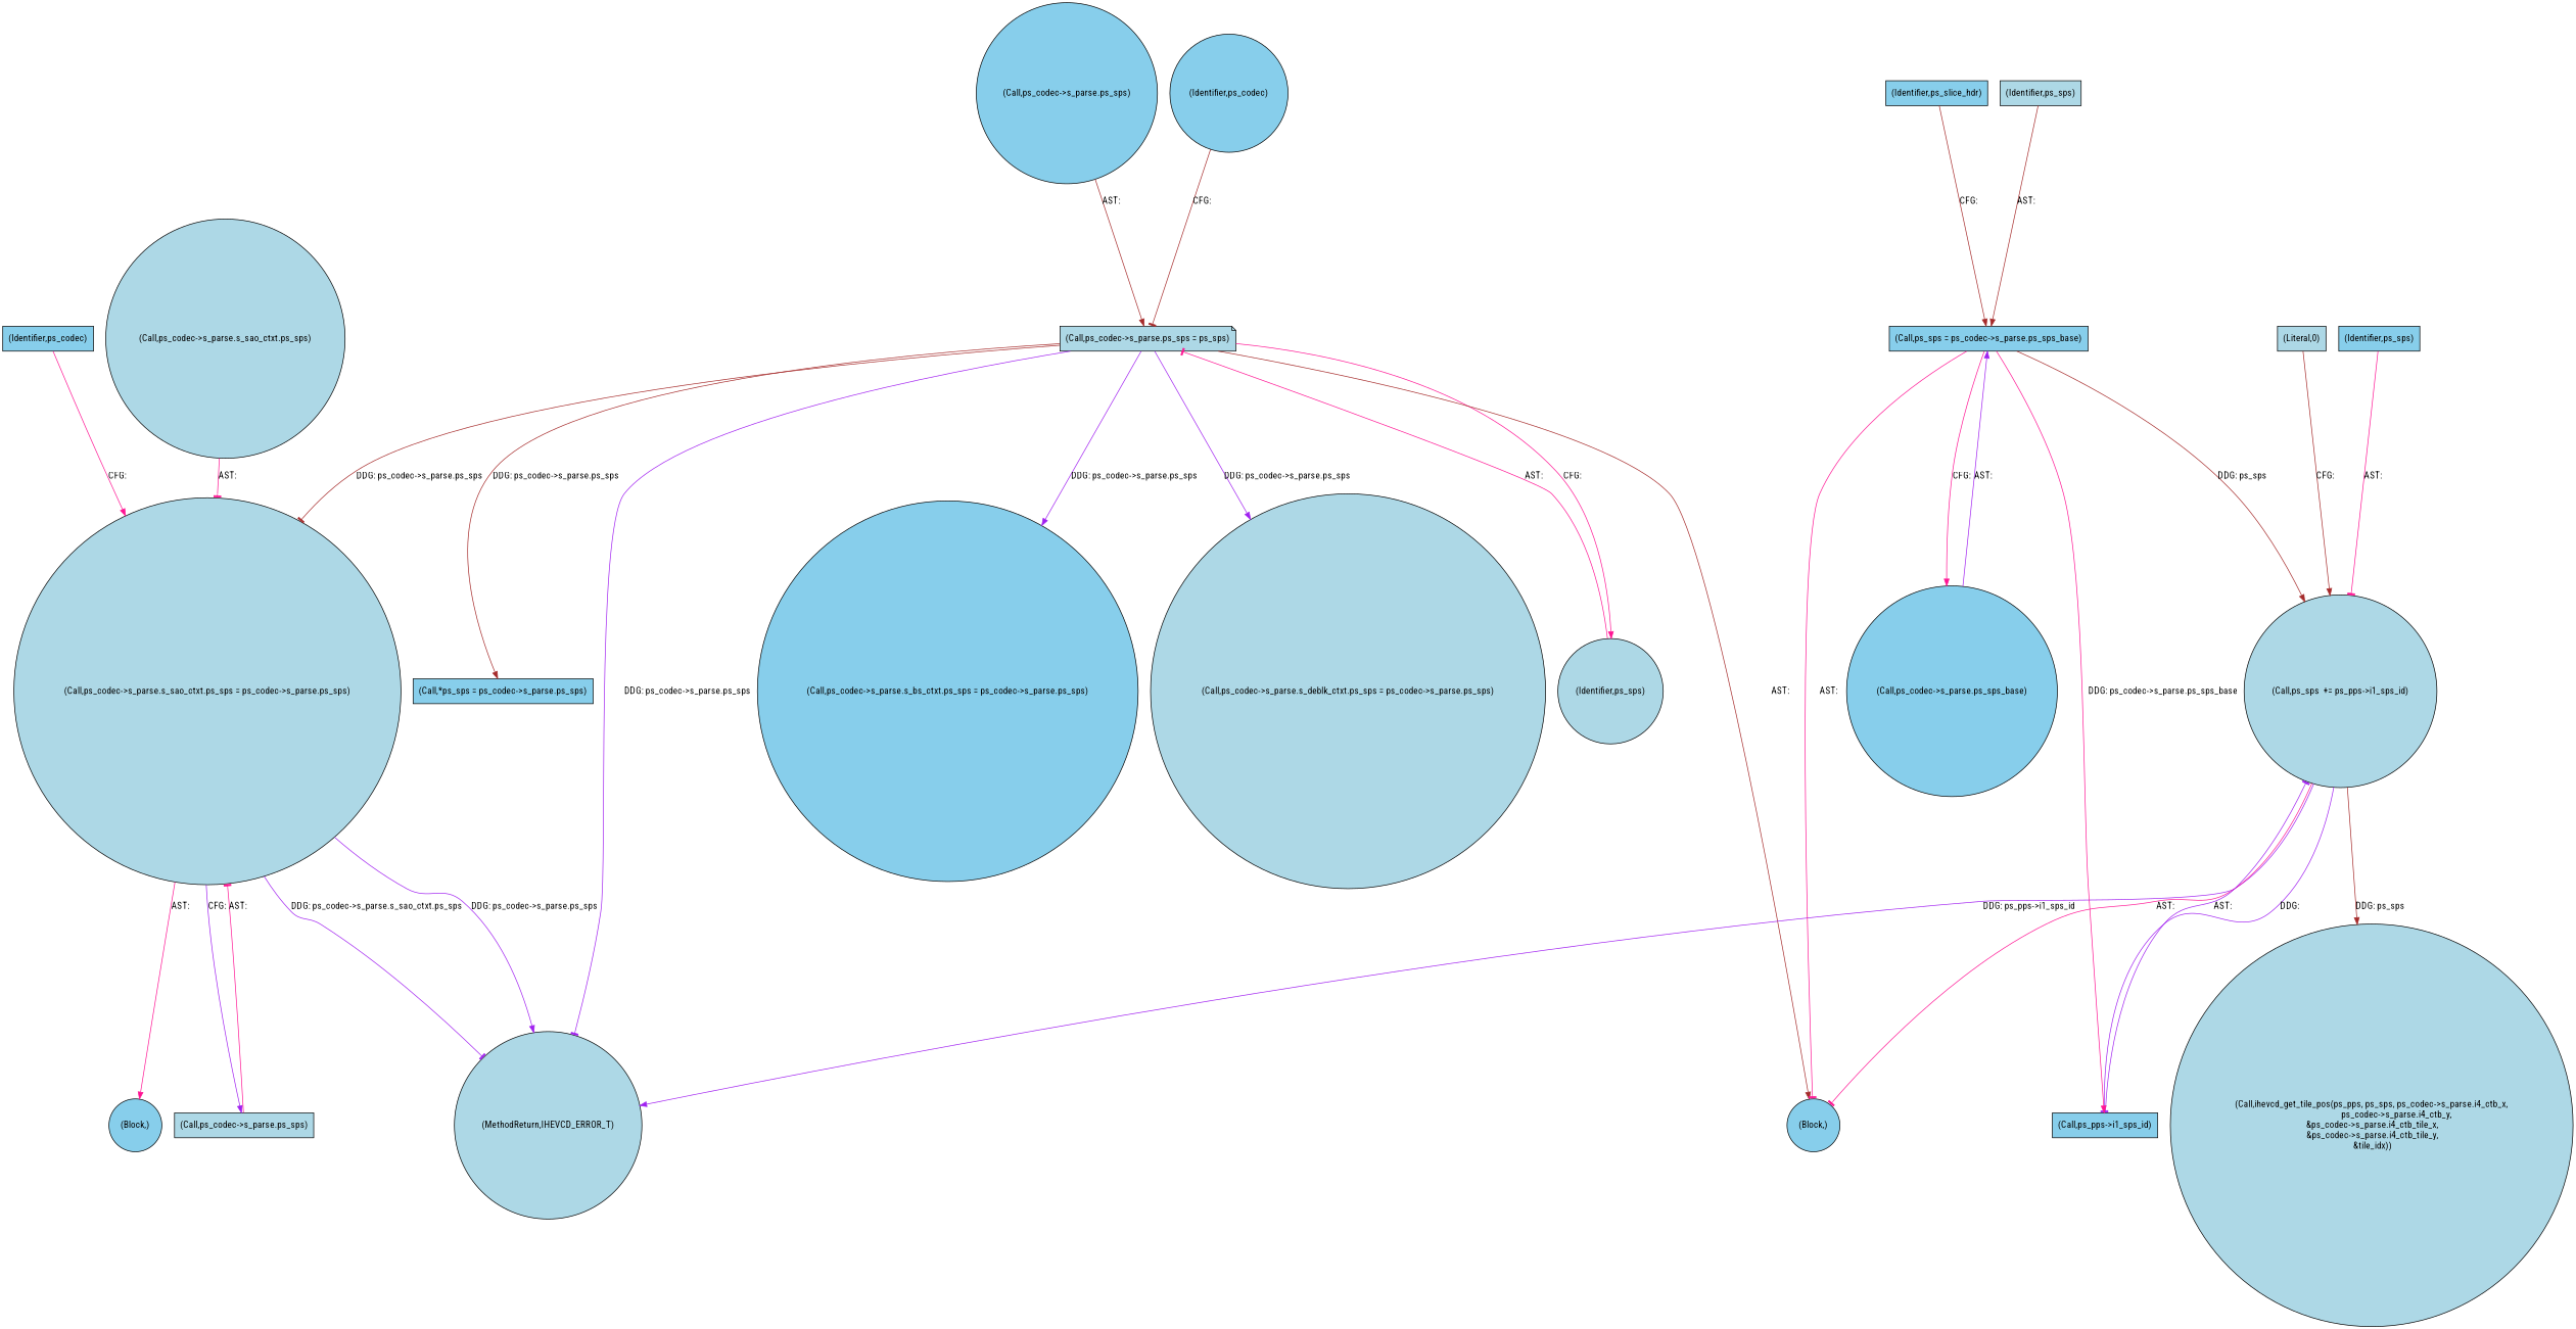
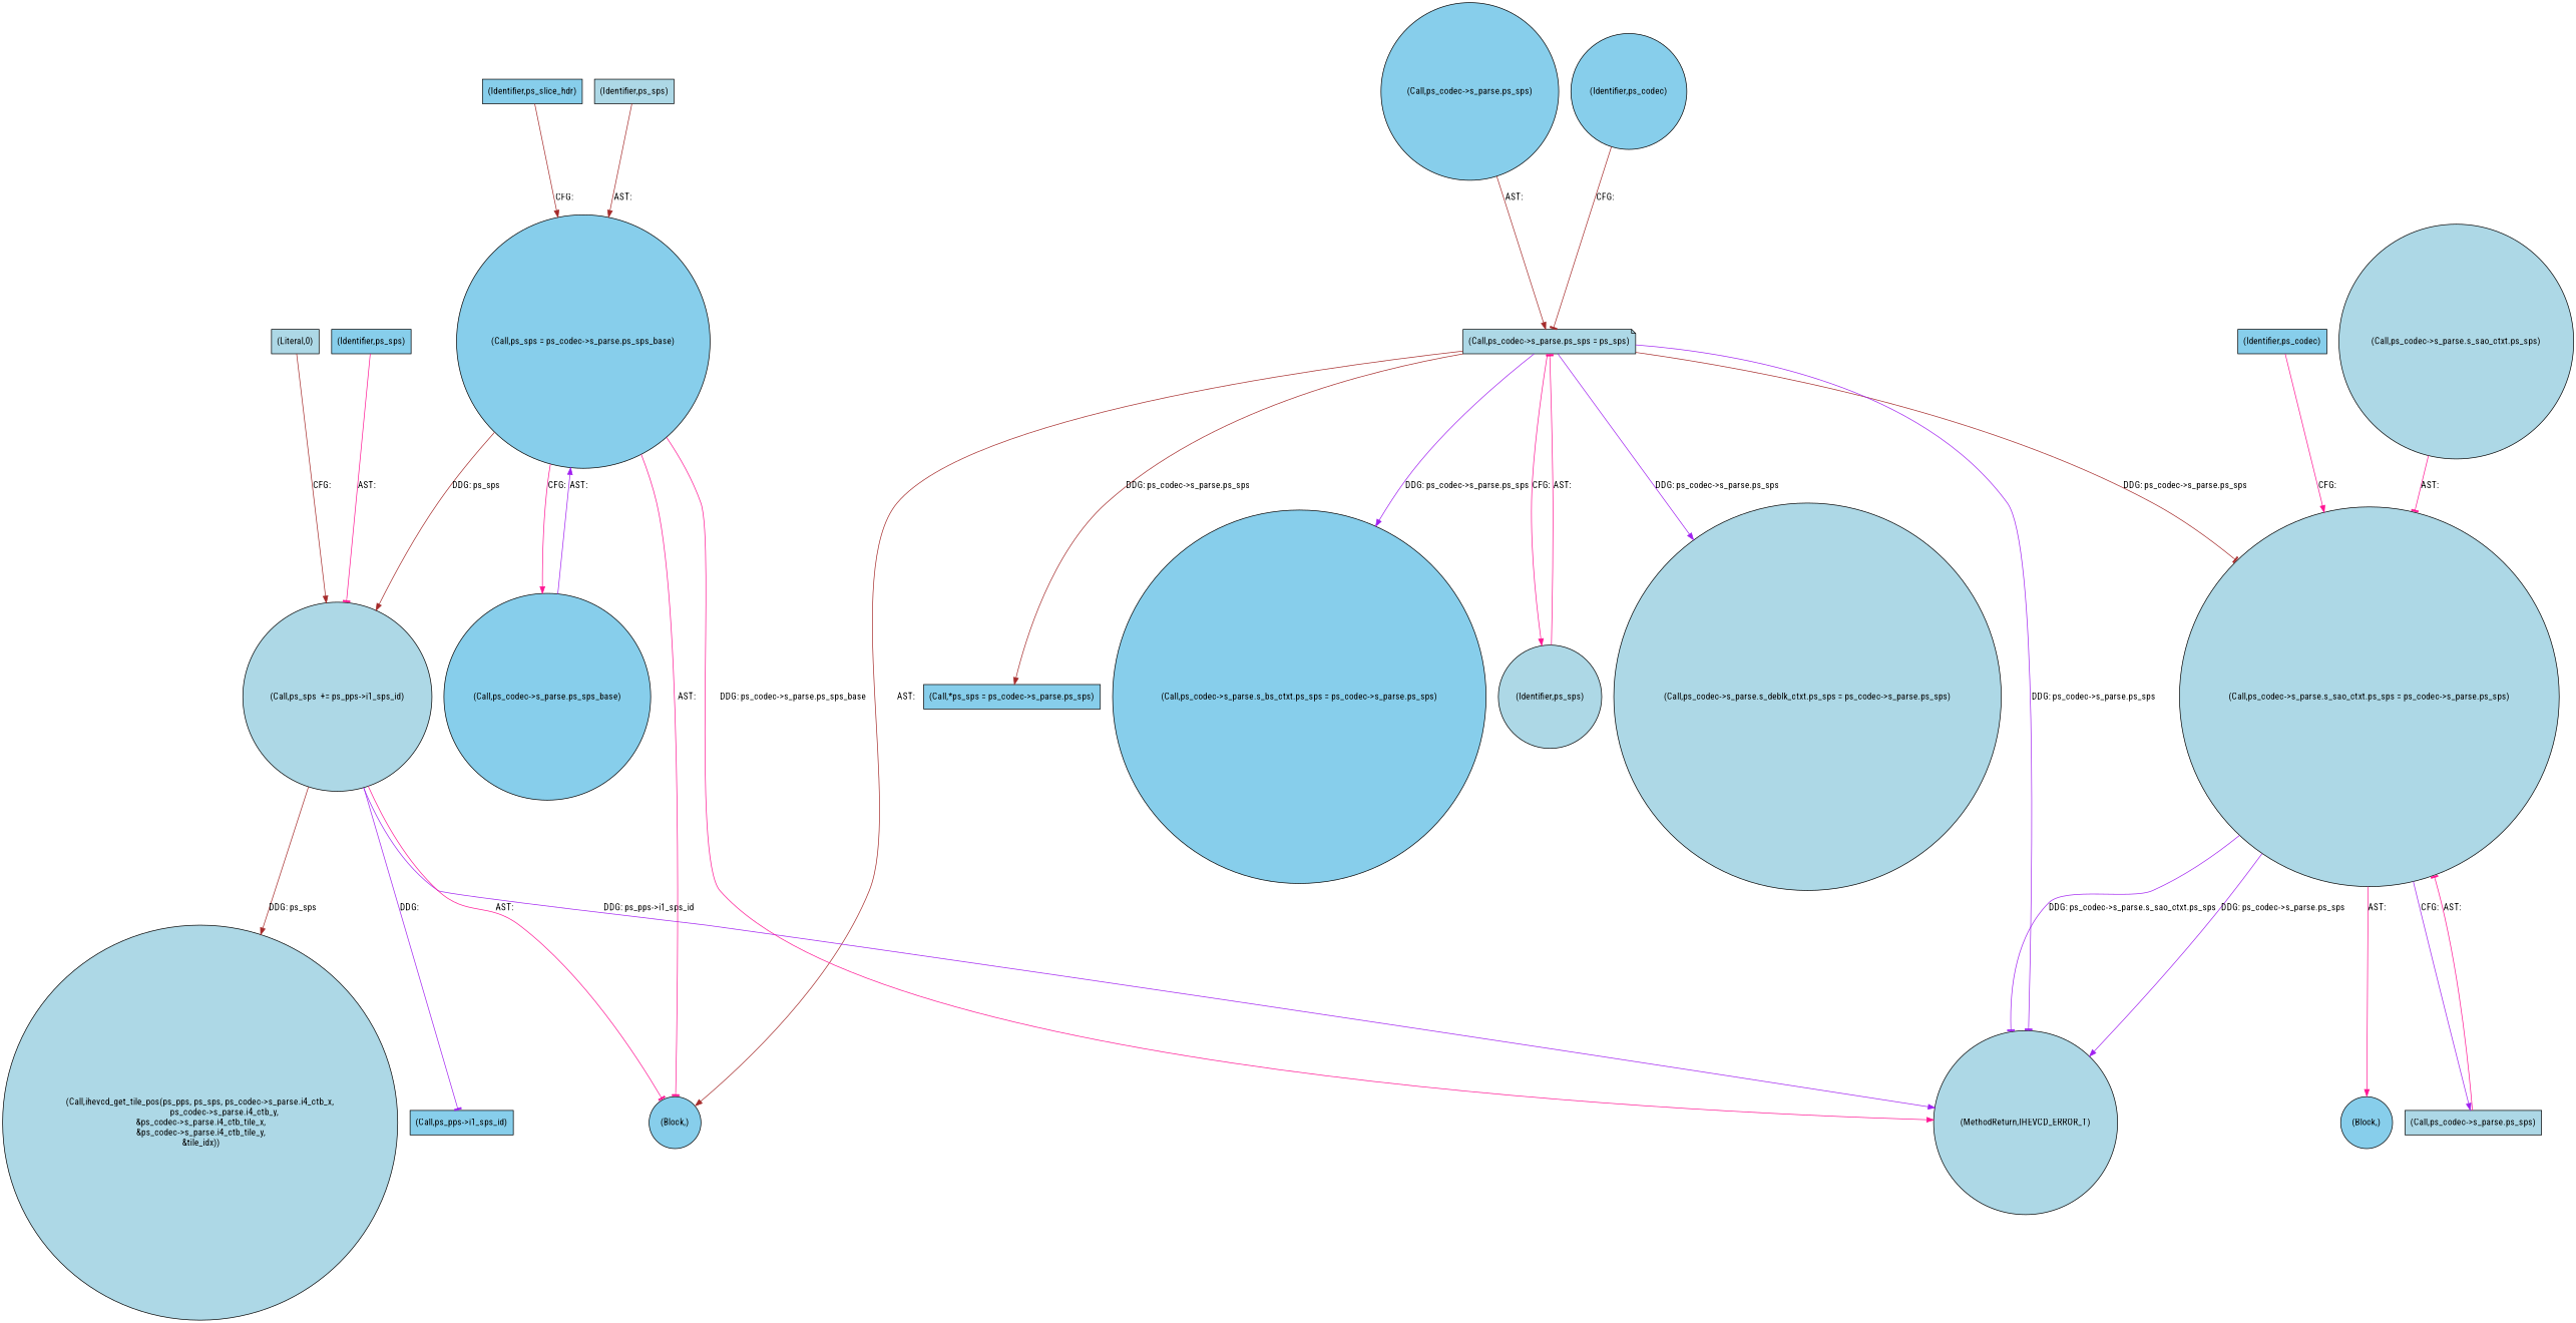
  digraph {
    fontname="Roboto Condensed"
    node [fillcolor=skyblue fontname="Roboto Condensed" shape=circle style=filled]
    edge [arrowhead=normal color=deeppink fontname="Roboto Condensed"]
    n1 [fillcolor=lightblue label="(Call,ps_codec->s_parse.s_sao_ctxt.ps_sps = ps_codec->s_parse.ps_sps)"]
    n2 [label="(Block,)"]
    n3 [fillcolor=lightblue label="(Call,ps_codec->s_parse.ps_sps)" shape=box]
    n4 [fillcolor=lightblue label="(MethodReturn,IHEVCD_ERROR_T)"]
    n5 [fillcolor=lightblue label="(Call,ps_codec->s_parse.ps_sps = ps_sps)" shape=note]
    n6 [label="(Call,*ps_sps = ps_codec->s_parse.ps_sps)" shape=box]
    n7 [label="(Call,ps_codec->s_parse.s_bs_ctxt.ps_sps = ps_codec->s_parse.ps_sps)"]
    n8 [fillcolor=lightblue label="(Identifier,ps_sps)"]
    n9 [label="(Block,)"]
    n10 [fillcolor=lightblue label="(Call,ps_codec->s_parse.s_deblk_ctxt.ps_sps = ps_codec->s_parse.ps_sps)"]
    n11 [fillcolor=lightblue label="(Call,ps_sps  += ps_pps->i1_sps_id)"]
    n12 [fillcolor=lightblue label="(Call,ihevcd_get_tile_pos(ps_pps, ps_sps, ps_codec->s_parse.i4_ctb_x,\n                        ps_codec->s_parse.i4_ctb_y,\n &ps_codec->s_parse.i4_ctb_tile_x,\n &ps_codec->s_parse.i4_ctb_tile_y,\n &tile_idx))"]
    n13 [label="(Call,ps_pps->i1_sps_id)" shape=box]
-   n14 [label="(Call,ps_sps = ps_codec->s_parse.ps_sps_base)" shape=box]
+   n14 [label="(Call,ps_sps = ps_codec->s_parse.ps_sps_base)"]
    n15 [label="(Call,ps_codec->s_parse.ps_sps_base)"]
    n16 [label="(Identifier,ps_codec)" shape=box]
    n17 [fillcolor=lightblue label="(Call,ps_codec->s_parse.s_sao_ctxt.ps_sps)"]
    n18 [label="(Call,ps_codec->s_parse.ps_sps)"]
    n19 [fillcolor=lightblue label="(Literal,0)" shape=box]
    n20 [label="(Identifier,ps_codec)"]
    n21 [label="(Identifier,ps_sps)" shape=box]
    n22 [label="(Identifier,ps_slice_hdr)" shape=box]
    n23 [fillcolor=lightblue label="(Identifier,ps_sps)" shape=box]
    n1 -> n2 [label="AST: "]
    n1 -> n3 [color=purple label="CFG: "]
    n1 -> n4 [arrowhead=tee color=purple label="DDG: ps_codec->s_parse.s_sao_ctxt.ps_sps"]
    n1 -> n4 [color=purple label="DDG: ps_codec->s_parse.ps_sps"]
    n3 -> n1 [arrowhead=tee label="AST: "]
    n5 -> n1 [arrowhead=tee color=brown label="DDG: ps_codec->s_parse.ps_sps"]
    n5 -> n4 [arrowhead=tee color=purple label="DDG: ps_codec->s_parse.ps_sps"]
    n5 -> n6 [color=brown label="DDG: ps_codec->s_parse.ps_sps"]
    n5 -> n7 [color=purple label="DDG: ps_codec->s_parse.ps_sps"]
    n5 -> n8 [label="CFG: "]
    n5 -> n9 [color=brown label="AST: "]
    n5 -> n10 [color=purple label="DDG: ps_codec->s_parse.ps_sps"]
    n8 -> n5 [arrowhead=tee label="AST: "]
    n11 -> n4 [color=purple label="DDG: ps_pps->i1_sps_id"]
    n11 -> n9 [arrowhead=tee label="AST: "]
    n11 -> n12 [color=brown label="DDG: ps_sps"]
    n11 -> n13 [arrowhead=tee color=purple label="DDG: "]
-   n13 -> n11 [arrowhead=tee color=purple label="AST: "]
-   n14 -> n13 [label="DDG: ps_codec->s_parse.ps_sps_base"]
+   n14 -> n4 [label="DDG: ps_codec->s_parse.ps_sps_base"]
    n14 -> n9 [arrowhead=tee label="AST: "]
    n14 -> n11 [color=brown label="DDG: ps_sps"]
    n14 -> n15 [label="CFG: "]
    n15 -> n14 [color=purple label="AST: "]
    n16 -> n1 [label="CFG: "]
    n17 -> n1 [arrowhead=tee label="AST: "]
    n18 -> n5 [color=brown label="AST: "]
    n19 -> n11 [color=brown label="CFG: "]
    n20 -> n5 [arrowhead=tee color=brown label="CFG: "]
    n21 -> n11 [arrowhead=tee label="AST: "]
    n22 -> n14 [color=brown label="CFG: "]
    n23 -> n14 [color=brown label="AST: "]
  }
